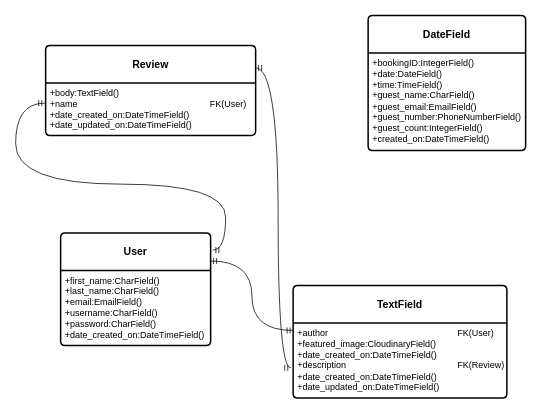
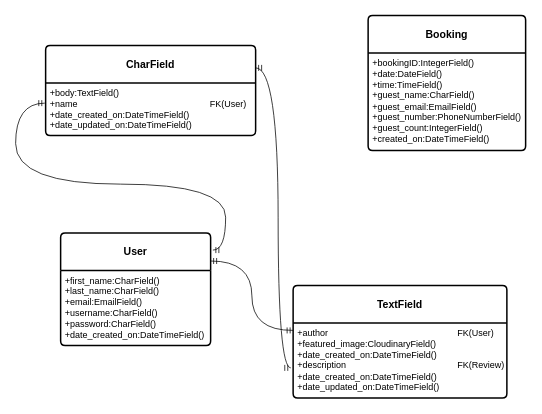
  <mxCell id="0" />
  <mxCell id="1" parent="0" />
  <mxCell id="2" value="&lt;b&gt;User&lt;/b&gt;" style="swimlane;childLayout=stackLayout;horizontal=1;startSize=50;horizontalStack=0;rounded=1;fontSize=14;fontStyle=0;strokeWidth=2;resizeParent=0;resizeLast=1;shadow=0;dashed=0;align=center;arcSize=4;whiteSpace=wrap;html=1;" vertex="1" parent="1"><mxGeometry x="80" y="310" width="200" height="150" as="geometry" /></mxCell>
  <mxCell id="3" value="+first_name:CharField()&lt;br&gt;+last_name:CharField()&lt;br&gt;+email:EmailField()&lt;br&gt;+username:CharField()&lt;br&gt;+password:CharField()&lt;br&gt;+date_created_on:DateTimeField()" style="align=left;strokeColor=none;fillColor=none;spacingLeft=4;fontSize=12;verticalAlign=top;resizable=0;rotatable=0;part=1;html=1;" vertex="1" parent="2"><mxGeometry y="50" width="200" height="100" as="geometry" /></mxCell>
- <mxCell id="4" value="&lt;b&gt;Review&lt;/b&gt;" style="swimlane;childLayout=stackLayout;horizontal=1;startSize=50;horizontalStack=0;rounded=1;fontSize=14;fontStyle=0;strokeWidth=2;resizeParent=0;resizeLast=1;shadow=0;dashed=0;align=center;arcSize=4;whiteSpace=wrap;html=1;" vertex="1" parent="1"><mxGeometry x="60" y="60" width="280" height="120" as="geometry" /></mxCell>
+ <mxCell id="4" value="&lt;b&gt;CharField&lt;/b&gt;" style="swimlane;childLayout=stackLayout;horizontal=1;startSize=50;horizontalStack=0;rounded=1;fontSize=14;fontStyle=0;strokeWidth=2;resizeParent=0;resizeLast=1;shadow=0;dashed=0;align=center;arcSize=4;whiteSpace=wrap;html=1;" vertex="1" parent="1"><mxGeometry x="60" y="60" width="280" height="120" as="geometry" /></mxCell>
  <mxCell id="5" value="+body:TextField()&lt;br&gt;+name&lt;span style=&quot;white-space: pre;&quot;&gt;&#09;&lt;span style=&quot;white-space: pre;&quot;&gt;&#09;&lt;/span&gt;&lt;span style=&quot;white-space: pre;&quot;&gt;&#09;&lt;/span&gt;&lt;span style=&quot;white-space: pre;&quot;&gt;&#09;&lt;/span&gt;&lt;/span&gt;&lt;span style=&quot;white-space: pre;&quot;&gt;&#09;&lt;/span&gt;&lt;span style=&quot;white-space: pre;&quot;&gt;&#09;&lt;/span&gt;&lt;span style=&quot;white-space: pre;&quot;&gt;&#09;&lt;/span&gt;FK(User)&lt;br&gt;+date_created_on:DateTimeField()&lt;br&gt;+date_updated_on:DateTimeField()" style="align=left;strokeColor=none;fillColor=none;spacingLeft=4;fontSize=12;verticalAlign=top;resizable=0;rotatable=0;part=1;html=1;" vertex="1" parent="4"><mxGeometry y="50" width="280" height="70" as="geometry" /></mxCell>
- <mxCell id="6" value="&lt;b&gt;DateField&lt;/b&gt;" style="swimlane;childLayout=stackLayout;horizontal=1;startSize=50;horizontalStack=0;rounded=1;fontSize=14;fontStyle=0;strokeWidth=2;resizeParent=0;resizeLast=1;shadow=0;dashed=0;align=center;arcSize=4;whiteSpace=wrap;html=1;" vertex="1" parent="1"><mxGeometry x="490" y="20" width="210" height="180" as="geometry" /></mxCell>
+ <mxCell id="6" value="&lt;b&gt;Booking&lt;/b&gt;" style="swimlane;childLayout=stackLayout;horizontal=1;startSize=50;horizontalStack=0;rounded=1;fontSize=14;fontStyle=0;strokeWidth=2;resizeParent=0;resizeLast=1;shadow=0;dashed=0;align=center;arcSize=4;whiteSpace=wrap;html=1;" vertex="1" parent="1"><mxGeometry x="490" y="20" width="210" height="180" as="geometry" /></mxCell>
  <mxCell id="7" value="+bookingID:IntegerField()&lt;br&gt;+date:DateField()&lt;br&gt;+time:TimeField()&lt;br&gt;+guest_name:CharField()&lt;br&gt;+guest_email:EmailField()&lt;br&gt;+guest_number:PhoneNumberField()&lt;br&gt;+guest_count:IntegerField()&lt;br&gt;+created_on:DateTimeField()&lt;br&gt;" style="align=left;strokeColor=none;fillColor=none;spacingLeft=4;fontSize=12;verticalAlign=top;resizable=0;rotatable=0;part=1;html=1;" vertex="1" parent="6"><mxGeometry y="50" width="210" height="130" as="geometry" /></mxCell>
  <mxCell id="8" value="&lt;b&gt;TextField&lt;/b&gt;" style="swimlane;childLayout=stackLayout;horizontal=1;startSize=50;horizontalStack=0;rounded=1;fontSize=14;fontStyle=0;strokeWidth=2;resizeParent=0;resizeLast=1;shadow=0;dashed=0;align=center;arcSize=4;whiteSpace=wrap;html=1;" vertex="1" parent="1"><mxGeometry x="390" y="380" width="285" height="150" as="geometry" /></mxCell>
  <mxCell id="9" value="+author&lt;span style=&quot;white-space: pre;&quot;&gt;&#09;&lt;/span&gt;&lt;span style=&quot;white-space: pre;&quot;&gt;&#09;&lt;/span&gt;&lt;span style=&quot;white-space: pre;&quot;&gt;&#09;&lt;/span&gt;&lt;span style=&quot;white-space: pre;&quot;&gt;&#09;&lt;/span&gt;&lt;span style=&quot;white-space: pre;&quot;&gt;&#09;&lt;span style=&quot;white-space: pre;&quot;&gt;&#09;&lt;/span&gt;&lt;span style=&quot;white-space: pre;&quot;&gt;&#09;&lt;/span&gt;&lt;/span&gt;FK(User)&lt;br&gt;+featured_image:CloudinaryField()&lt;br&gt;+date_created_on:DateTimeField()&lt;br&gt;+description&lt;span style=&quot;white-space: pre;&quot;&gt;&#09;&lt;/span&gt;&lt;span style=&quot;white-space: pre;&quot;&gt;&#09;&lt;/span&gt;&lt;span style=&quot;white-space: pre;&quot;&gt;&#09;&lt;/span&gt;&lt;span style=&quot;white-space: pre;&quot;&gt;&#09;&lt;span style=&quot;white-space: pre;&quot;&gt;&#09;&lt;/span&gt;&lt;span style=&quot;white-space: pre;&quot;&gt;&#09;&lt;/span&gt;&lt;/span&gt;FK(Review)&lt;br&gt;+date_created_on:DateTimeField()&lt;br&gt;+date_updated_on:DateTimeField()" style="align=left;strokeColor=none;fillColor=none;spacingLeft=4;fontSize=12;verticalAlign=top;resizable=0;rotatable=0;part=1;html=1;" vertex="1" parent="8"><mxGeometry y="50" width="285" height="100" as="geometry" /></mxCell>
  <mxCell id="10" value="" style="edgeStyle=orthogonalEdgeStyle;fontSize=12;html=1;endArrow=ERmandOne;startArrow=ERmandOne;rounded=0;exitX=1.015;exitY=0.153;exitDx=0;exitDy=0;exitPerimeter=0;entryX=-0.004;entryY=0.386;entryDx=0;entryDy=0;entryPerimeter=0;curved=1;" edge="1" parent="1" source="2" target="5"><mxGeometry width="100" height="100" relative="1" as="geometry"><mxPoint x="-70" y="260" as="sourcePoint" /><mxPoint x="60" y="220" as="targetPoint" /><Array as="points"><mxPoint x="300" y="333" /><mxPoint x="300" y="245" /><mxPoint x="20" y="245" /><mxPoint x="20" y="137" /></Array></mxGeometry></mxCell>
  <mxCell id="11" value="" style="edgeStyle=orthogonalEdgeStyle;fontSize=12;html=1;endArrow=ERmandOne;startArrow=ERmandOne;rounded=0;exitX=1;exitY=0.25;exitDx=0;exitDy=0;curved=1;" edge="1" parent="1" source="2"><mxGeometry width="100" height="100" relative="1" as="geometry"><mxPoint x="290" y="540" as="sourcePoint" /><mxPoint x="390" y="440" as="targetPoint" /></mxGeometry></mxCell>
  <mxCell id="12" value="" style="edgeStyle=orthogonalEdgeStyle;fontSize=12;html=1;endArrow=ERmandOne;startArrow=ERmandOne;rounded=0;entryX=1;entryY=0.25;entryDx=0;entryDy=0;exitX=-0.011;exitY=0.6;exitDx=0;exitDy=0;exitPerimeter=0;curved=1;" edge="1" parent="1" source="9" target="4"><mxGeometry width="100" height="100" relative="1" as="geometry"><mxPoint x="-70" y="200" as="sourcePoint" /><mxPoint x="30" y="100" as="targetPoint" /><Array as="points"><mxPoint x="370" y="490" /><mxPoint x="370" y="90" /></Array></mxGeometry></mxCell>
